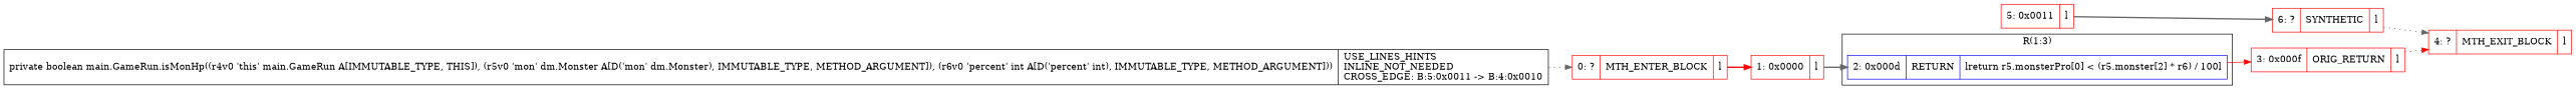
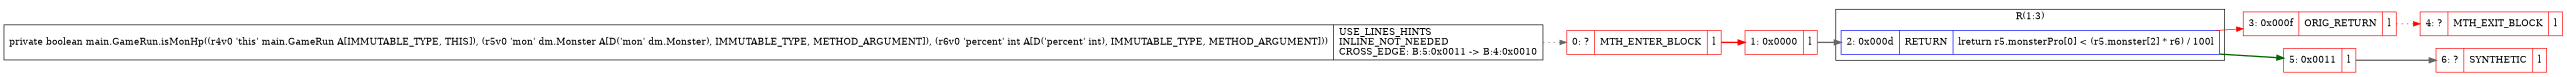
  digraph {
    rankdir=LR
    node [color=red shape=record]
    edge [color=gray40 style=bold]
    n1 [color=blue label="{2\:\ 0x000d|RETURN\l|lreturn r5.monsterPro[0] \< (r5.monster[2] * r6) \/ 100l}"]
    n2 [label="{3\:\ 0x000f|ORIG_RETURN\l|l}"]
    n3 [label="{5\:\ 0x0011|l}"]
    n4 [label="{4\:\ ?|MTH_EXIT_BLOCK\l|l}"]
    n5 [label="{6\:\ ?|SYNTHETIC\l|l}"]
    n6 [label="{0\:\ ?|MTH_ENTER_BLOCK\l|l}"]
    n7 [label="{1\:\ 0x0000|l}"]
    n8 [label="{private boolean main.GameRun.isMonHp((r4v0 'this' main.GameRun A[IMMUTABLE_TYPE, THIS]), (r5v0 'mon' dm.Monster A[D('mon' dm.Monster), IMMUTABLE_TYPE, METHOD_ARGUMENT]), (r6v0 'percent' int A[D('percent' int), IMMUTABLE_TYPE, METHOD_ARGUMENT]))  | USE_LINES_HINTS\lINLINE_NOT_NEEDED\lCROSS_EDGE: B:5:0x0011 \-\> B:4:0x0010\l}" color=""]
    subgraph cluster_1 {
      label="R(1:3)"
      n1
    }
    n1 -> n2 [color=red style=solid]
+   n1 -> n3 [color=darkgreen]
    n2 -> n4 [color=red style=dotted]
    n3 -> n5
-   n5 -> n4 [style=dotted]
    n6 -> n7 [color=red]
    n7 -> n1
    n8 -> n6 [style=dotted]
  }
